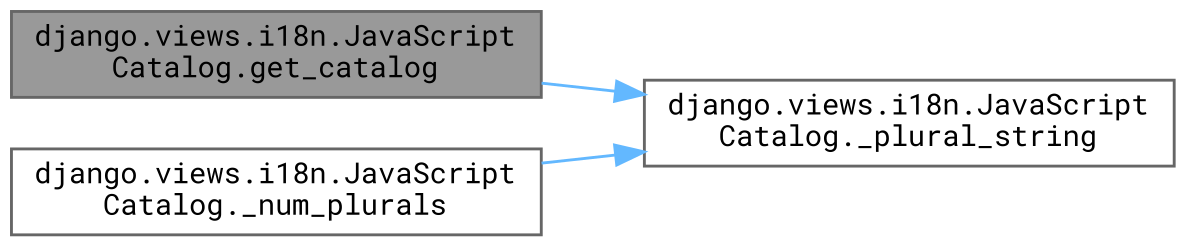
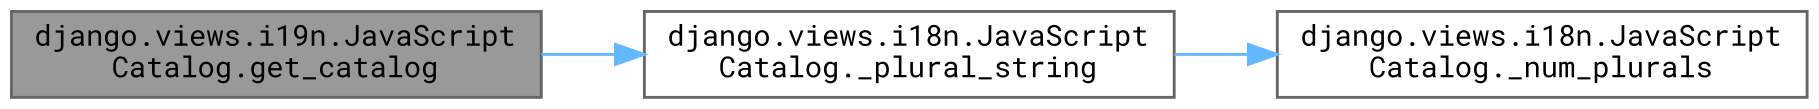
  digraph {
    fontname="Roboto Mono"
    rankdir=LR
    node [color=grey40 fillcolor=white fontname="Roboto Mono" fontsize=10 shape=box style=filled]
    edge [color=steelblue1 fontname="Roboto Mono" fontsize=10 labelfontname=Helvetica labelfontsize=10 style=solid]
-   n1 [color=gray40 fillcolor=grey60 fontcolor=black height=0.2 label="django.views.i18n.JavaScript\lCatalog.get_catalog" width=0.4]
+   n1 [color=gray40 fillcolor=grey60 fontcolor=black height=0.2 label="django.views.i19n.JavaScript\lCatalog.get_catalog" width=0.4]
    n2 [height=0.2 label="django.views.i18n.JavaScript\lCatalog._plural_string" width=0.4]
    n3 [height=0.2 label="django.views.i18n.JavaScript\lCatalog._num_plurals" width=0.4]
    n1 -> n2
-   n3 -> n2
+   n2 -> n3
  }
